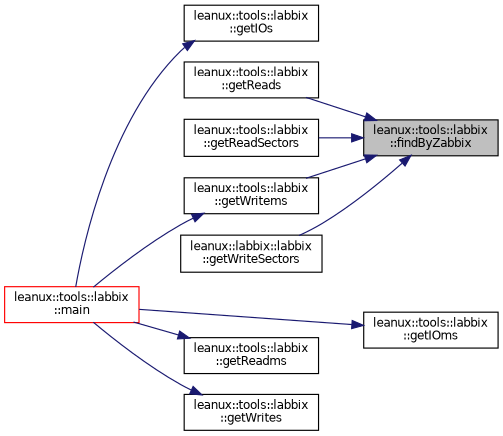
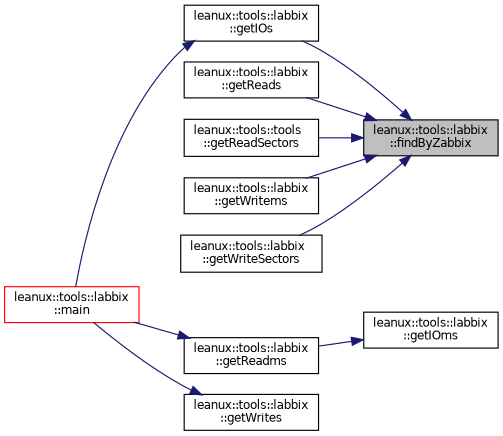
  digraph {
    rankdir=RL
    node [color=black fontname=Helvetica fontsize=10 shape=record]
    edge [color=midnightblue dir=back fontname=Helvetica fontsize=10 labelfontname=Helvetica labelfontsize=10 style=solid]
    n1 [fillcolor=grey75 fontcolor=black height=0.2 label="leanux::tools::labbix\l::findByZabbix" style=filled width=0.4]
    n2 [height=0.2 label="leanux::tools::labbix\l::getIOs" width=0.4]
    n3 [height=0.2 label="leanux::tools::labbix\l::getReads" width=0.4]
-   n4 [height=0.2 label="leanux::tools::labbix\l::getReadSectors" width=0.4]
+   n4 [height=0.2 label="leanux::tools::tools\l::getReadSectors" width=0.4]
    n5 [height=0.2 label="leanux::tools::labbix\l::getWritems" width=0.4]
-   n6 [height=0.2 label="leanux::labbix::labbix\l::getWriteSectors" width=0.4]
+   n6 [height=0.2 label="leanux::tools::labbix\l::getWriteSectors" width=0.4]
    n7 [height=0.2 label="leanux::tools::labbix\l::getIOms" width=0.4]
    n8 [color=red height=0.2 label="leanux::tools::labbix\l::main" width=0.4]
    n9 [height=0.2 label="leanux::tools::labbix\l::getReadms" width=0.4]
    n10 [height=0.2 label="leanux::tools::labbix\l::getWrites" width=0.4]
+   n1 -> n2
    n1 -> n3
    n1 -> n4
    n1 -> n5
    n1 -> n6
    n2 -> n8
-   n5 -> n8
-   n7 -> n8
+   n7 -> n9
    n9 -> n8
    n10 -> n8
  }
